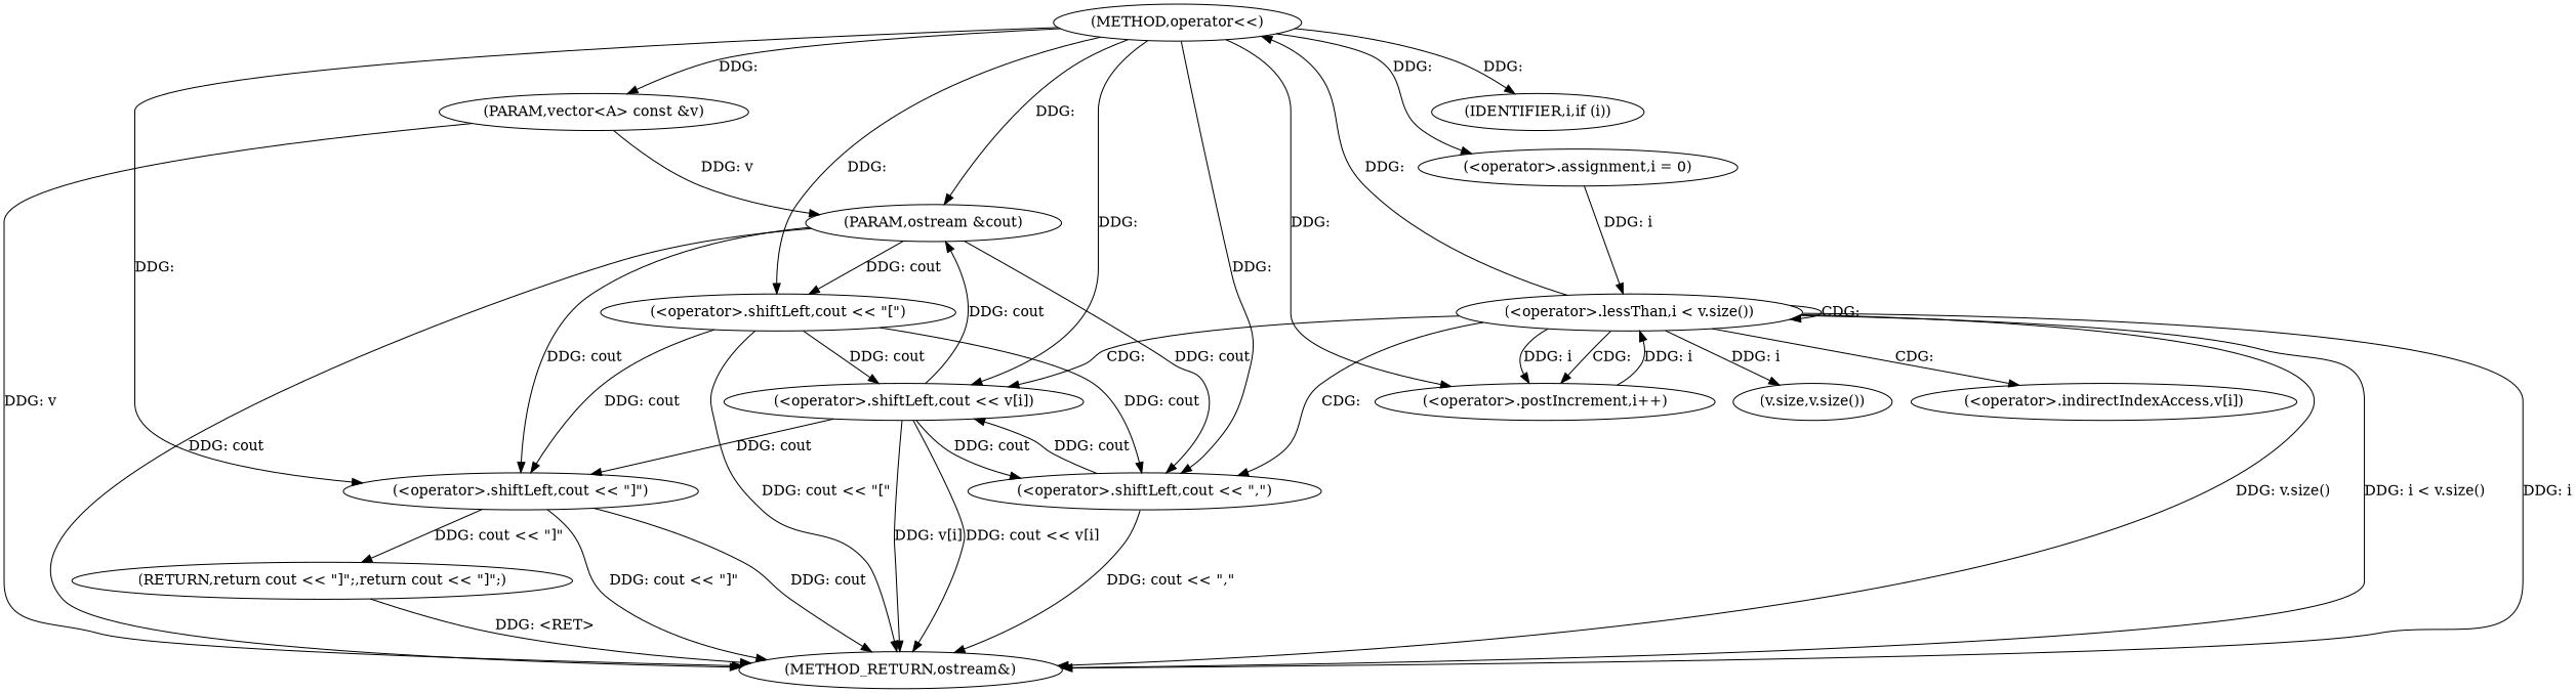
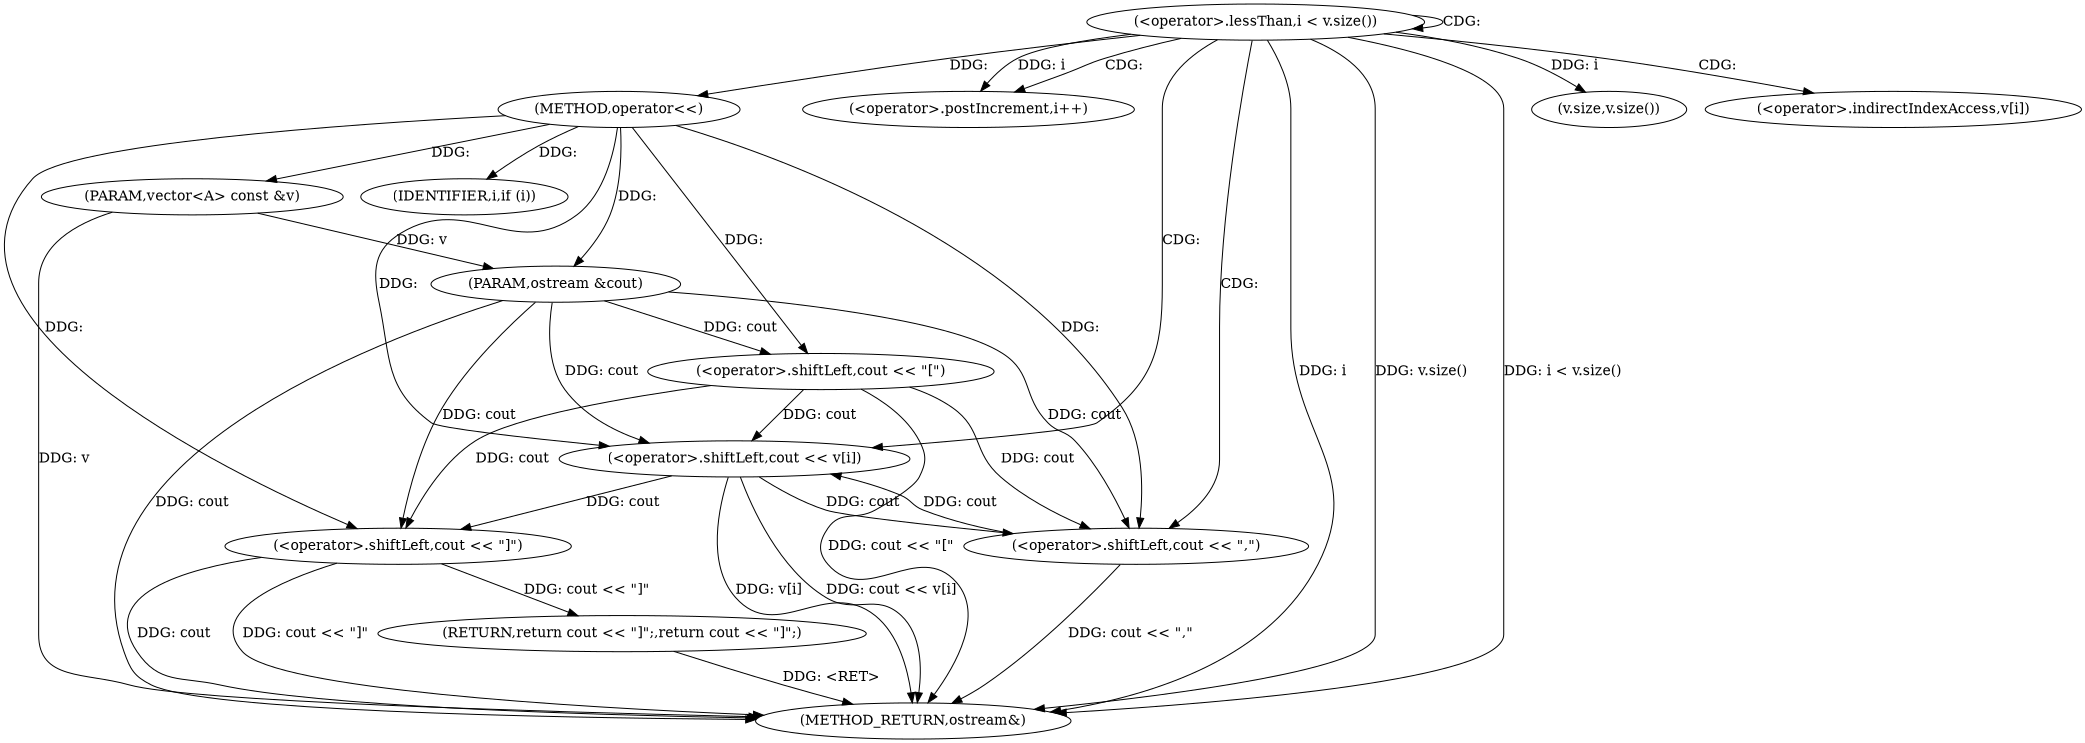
  digraph {
    n1 [label="(METHOD,operator<<)"]
    n2 [label="(PARAM,ostream &cout)"]
    n3 [label="(PARAM,vector<A> const &v)"]
    n4 [label="(<operator>.shiftLeft,cout << \"[\")"]
-   n5 [label="(<operator>.assignment,i = 0)"]
    n6 [label="(<operator>.postIncrement,i++)"]
    n7 [label="(<operator>.shiftLeft,cout << \"]\")"]
    n8 [label="(<operator>.shiftLeft,cout << v[i])"]
    n9 [label="(IDENTIFIER,i,if (i))"]
    n10 [label="(<operator>.shiftLeft,cout << \",\")"]
    n11 [label="(METHOD_RETURN,ostream&)"]
    n12 [label="(<operator>.lessThan,i < v.size())"]
    n13 [label="(v.size,v.size())"]
    n14 [label="(<operator>.indirectIndexAccess,v[i])"]
    n15 [label="(RETURN,return cout << \"]\";,return cout << \"]\";)"]
    n1 -> n2 [label="DDG: "]
    n1 -> n3 [label="DDG: "]
    n1 -> n4 [label="DDG: "]
-   n1 -> n5 [label="DDG: "]
-   n1 -> n6 [label="DDG: "]
    n1 -> n7 [label="DDG: "]
    n1 -> n8 [label="DDG: "]
    n1 -> n9 [label="DDG: "]
    n1 -> n10 [label="DDG: "]
    n2 -> n4 [label="DDG: cout"]
    n2 -> n7 [label="DDG: cout"]
-   n8 -> n2 [label="DDG: cout"]
+   n2 -> n8 [label="DDG: cout"]
    n2 -> n10 [label="DDG: cout"]
    n2 -> n11 [label="DDG: cout"]
    n3 -> n2 [label="DDG: v"]
    n3 -> n11 [label="DDG: v"]
    n4 -> n7 [label="DDG: cout"]
    n4 -> n8 [label="DDG: cout"]
    n4 -> n10 [label="DDG: cout"]
    n4 -> n11 [label="DDG: cout << \"[\""]
-   n5 -> n12 [label="DDG: i"]
-   n6 -> n12 [label="DDG: i"]
    n7 -> n11 [label="DDG: cout"]
    n7 -> n11 [label="DDG: cout << \"]\""]
    n7 -> n15 [label="DDG: cout << \"]\""]
    n8 -> n7 [label="DDG: cout"]
    n8 -> n10 [label="DDG: cout"]
    n8 -> n11 [label="DDG: v[i]"]
    n8 -> n11 [label="DDG: cout << v[i]"]
    n10 -> n8 [label="DDG: cout"]
    n10 -> n11 [label="DDG: cout << \",\""]
    n12 -> n1 [label="DDG: "]
    n12 -> n6 [label="DDG: i"]
    n12 -> n6 [label="CDG: "]
    n12 -> n8 [label="CDG: "]
    n12 -> n10 [label="CDG: "]
    n12 -> n11 [label="DDG: i"]
    n12 -> n11 [label="DDG: v.size()"]
    n12 -> n11 [label="DDG: i < v.size()"]
    n12 -> n12 [label="CDG: "]
    n12 -> n13 [label="DDG: i"]
    n12 -> n14 [label="CDG: "]
    n15 -> n11 [label="DDG: <RET>"]
  }
